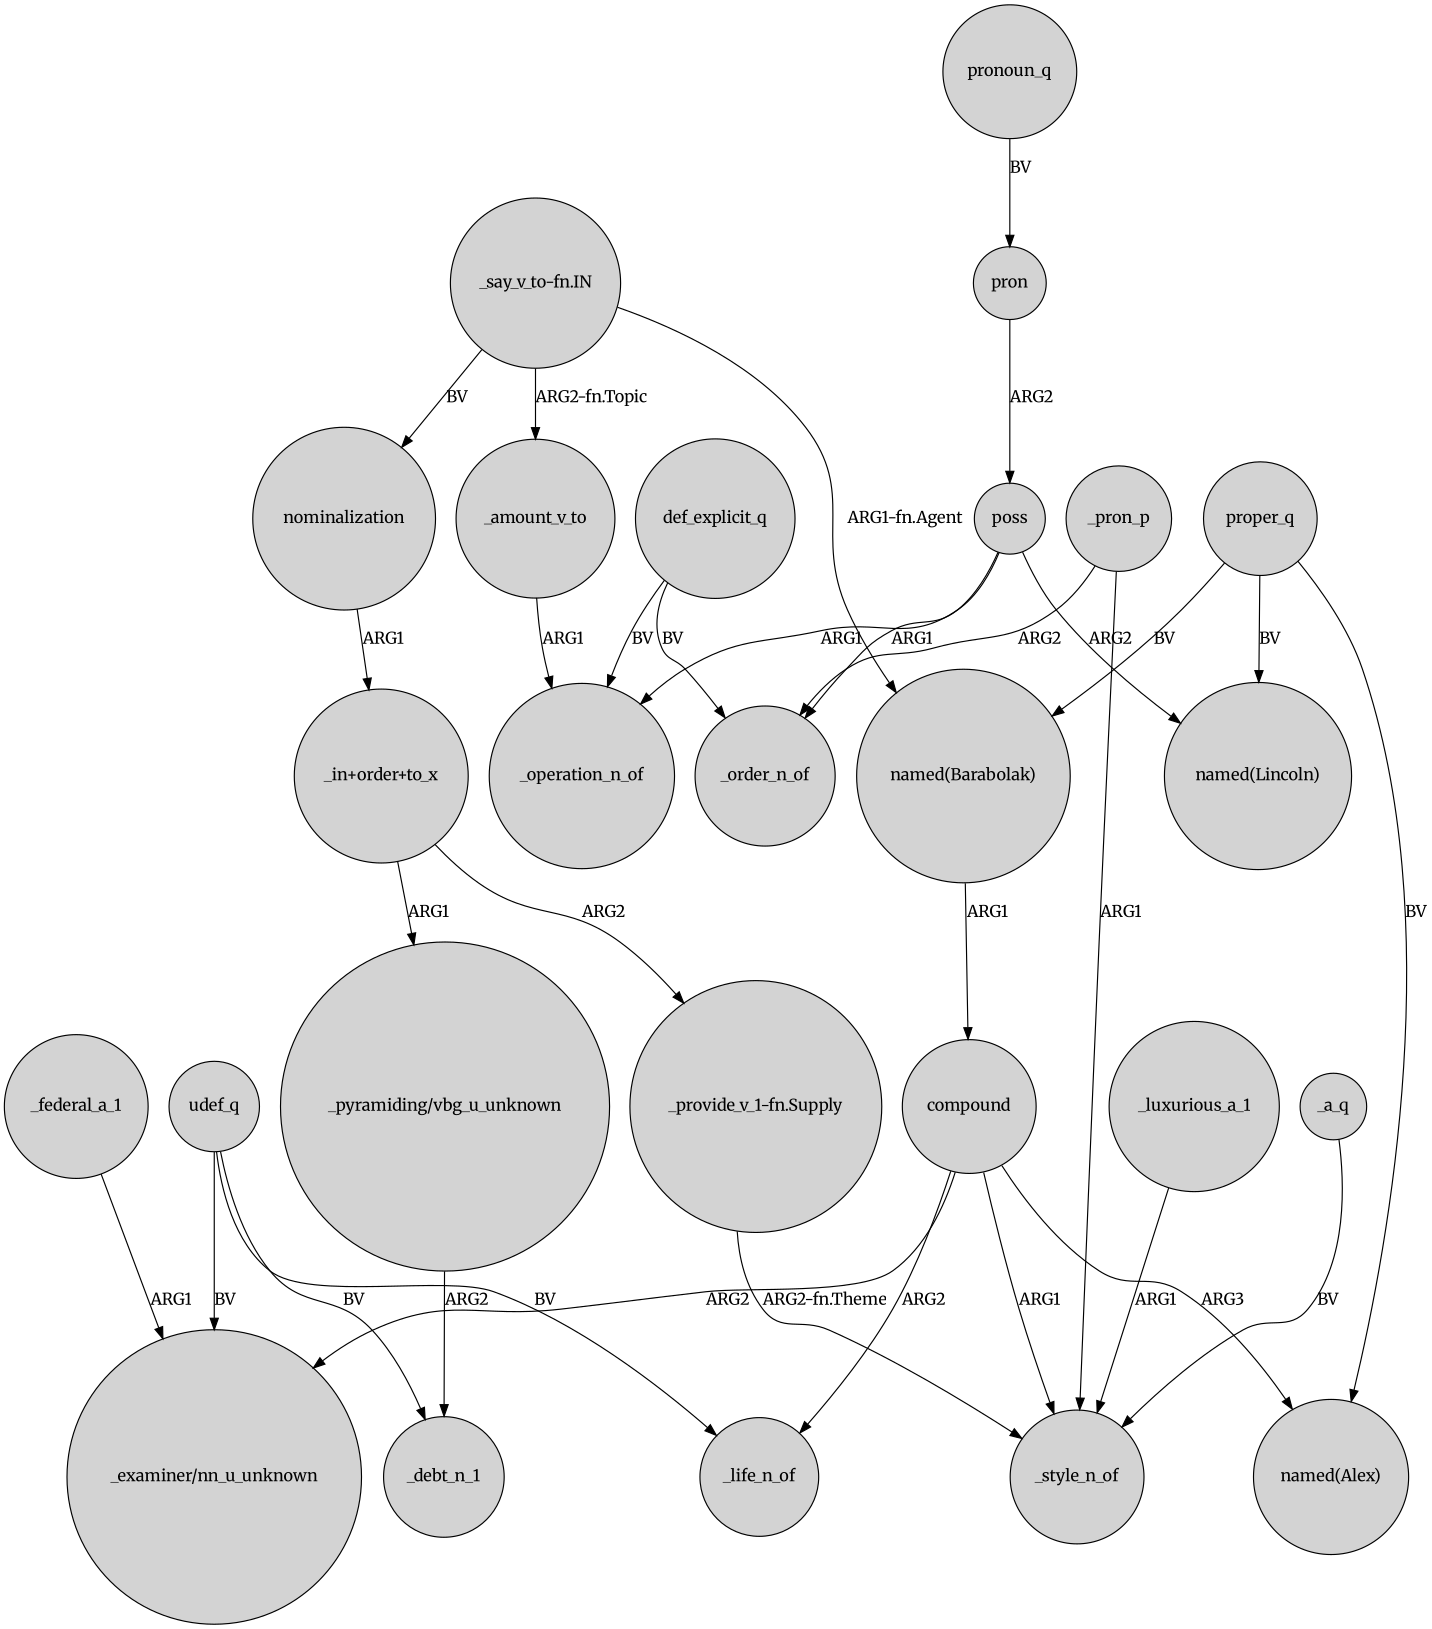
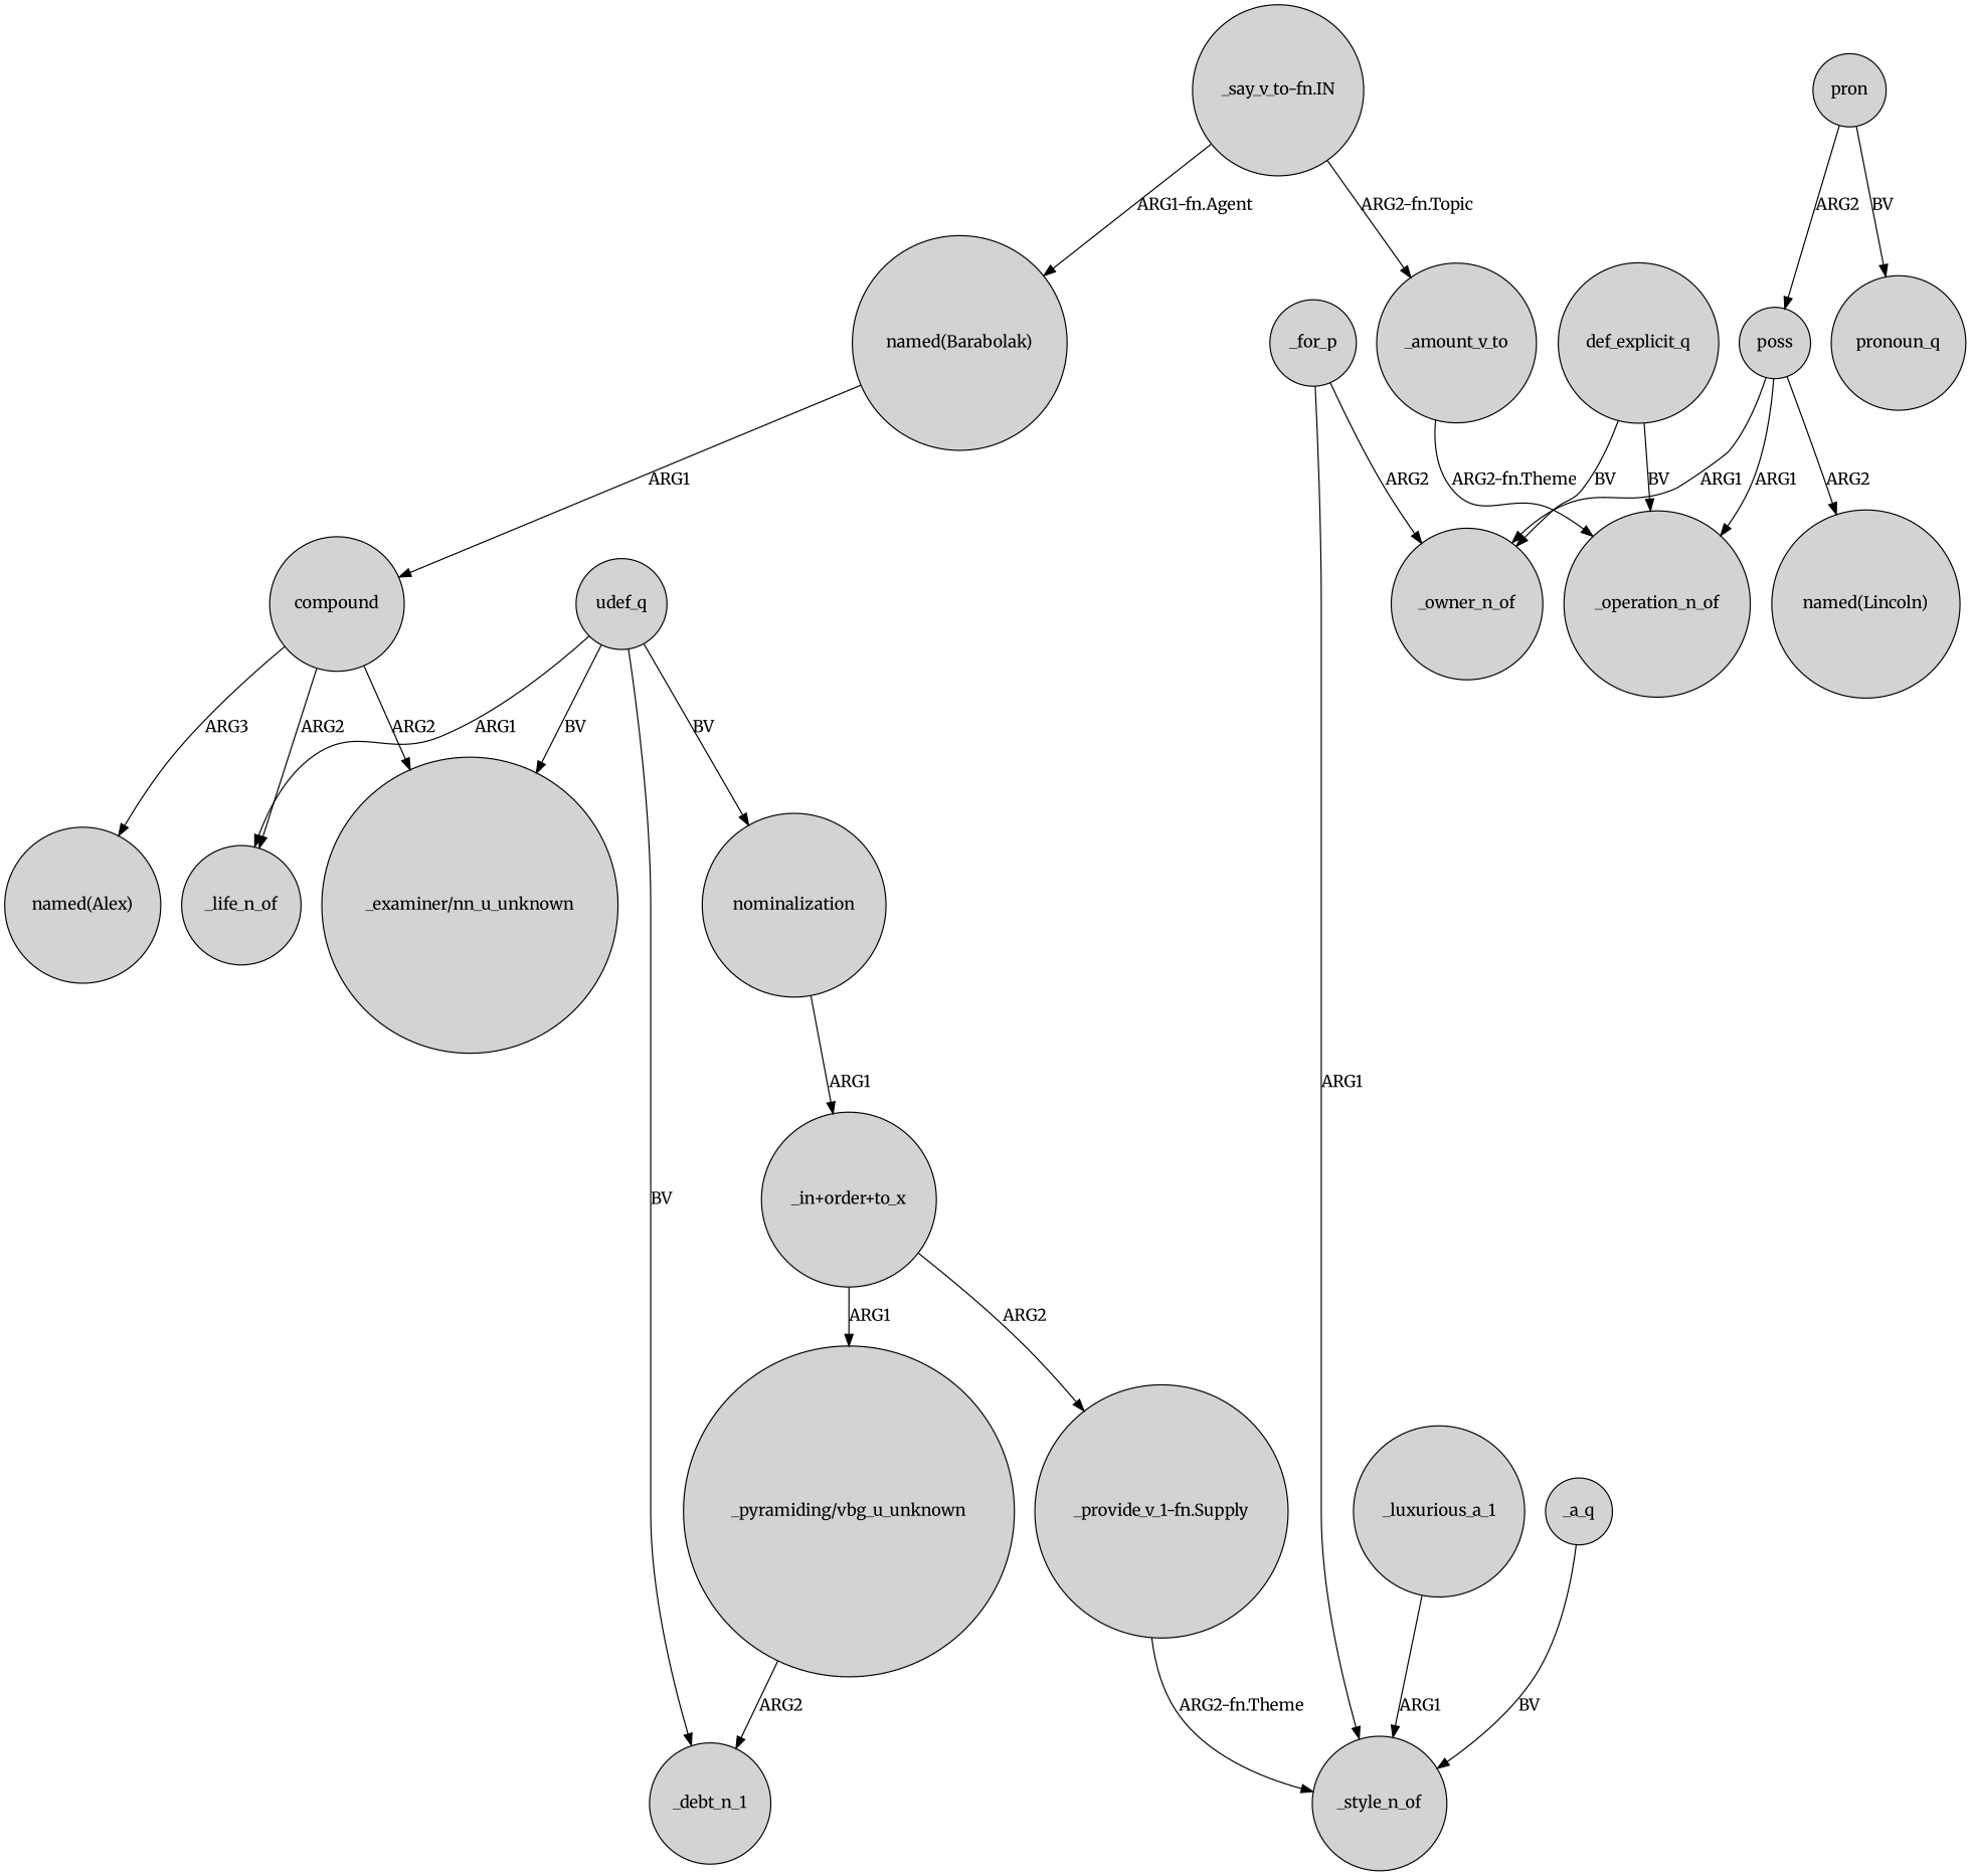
  digraph {
    fontname=Merriweather
    node [fontname=Merriweather shape=circle style=filled]
    edge [fontname=Merriweather]
    compound
    _life_n_of
    _style_n_of
    "_examiner/nn_u_unknown"
    "named(Alex)"
    "named(Barabolak)"
    poss
-   _owner_n_of [label=_order_n_of]
+   _owner_n_of
    _operation_n_of
    "named(Lincoln)"
    pron
    _amount_v_to
    nominalization
    "_in+order+to_x"
    "_pyramiding/vbg_u_unknown"
    "_provide_v_1-fn.Supply"
    _debt_n_1
    def_explicit_q
    udef_q
-   _for_p [label=_pron_p]
+   _for_p
    _luxurious_a_1
-   proper_q
    pronoun_q
-   _federal_a_1
    "_say_v_to-fn.IN"
    _a_q
    compound -> _life_n_of [label=ARG2]
-   compound -> _style_n_of [label=ARG1]
    compound -> "_examiner/nn_u_unknown" [label=ARG2]
    compound -> "named(Alex)" [label=ARG3]
    "named(Barabolak)" -> compound [label=ARG1]
    poss -> _owner_n_of [label=ARG1]
    poss -> _operation_n_of [label=ARG1]
    poss -> "named(Lincoln)" [label=ARG2]
    pron -> poss [label=ARG2]
-   _amount_v_to -> _operation_n_of [label=ARG1]
+   _amount_v_to -> _operation_n_of [label="ARG2-fn.Theme"]
    nominalization -> "_in+order+to_x" [label=ARG1]
    "_in+order+to_x" -> "_pyramiding/vbg_u_unknown" [label=ARG1]
    "_in+order+to_x" -> "_provide_v_1-fn.Supply" [label=ARG2]
    "_pyramiding/vbg_u_unknown" -> _debt_n_1 [label=ARG2]
    "_provide_v_1-fn.Supply" -> _style_n_of [label="ARG2-fn.Theme"]
    def_explicit_q -> _owner_n_of [label=BV]
    def_explicit_q -> _operation_n_of [label=BV]
-   udef_q -> _life_n_of [label=BV]
+   udef_q -> _life_n_of [label=ARG1]
    udef_q -> "_examiner/nn_u_unknown" [label=BV]
-   "_say_v_to-fn.IN" -> nominalization [label=BV]
+   udef_q -> nominalization [label=BV]
    udef_q -> _debt_n_1 [label=BV]
    _for_p -> _style_n_of [label=ARG1]
    _for_p -> _owner_n_of [label=ARG2]
    _luxurious_a_1 -> _style_n_of [label=ARG1]
-   proper_q -> "named(Alex)" [label=BV]
-   proper_q -> "named(Barabolak)" [label=BV]
-   proper_q -> "named(Lincoln)" [label=BV]
-   pronoun_q -> pron [label=BV]
-   _federal_a_1 -> "_examiner/nn_u_unknown" [label=ARG1]
+   pron -> pronoun_q [label=BV]
    "_say_v_to-fn.IN" -> "named(Barabolak)" [label="ARG1-fn.Agent"]
    "_say_v_to-fn.IN" -> _amount_v_to [label="ARG2-fn.Topic"]
    _a_q -> _style_n_of [label=BV]
  }
